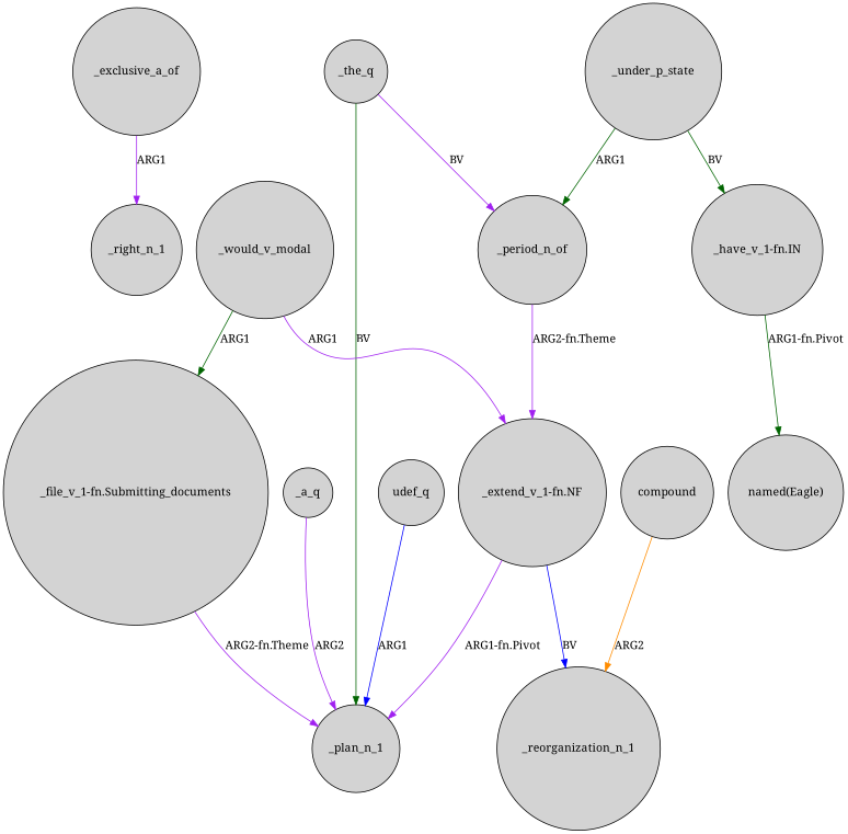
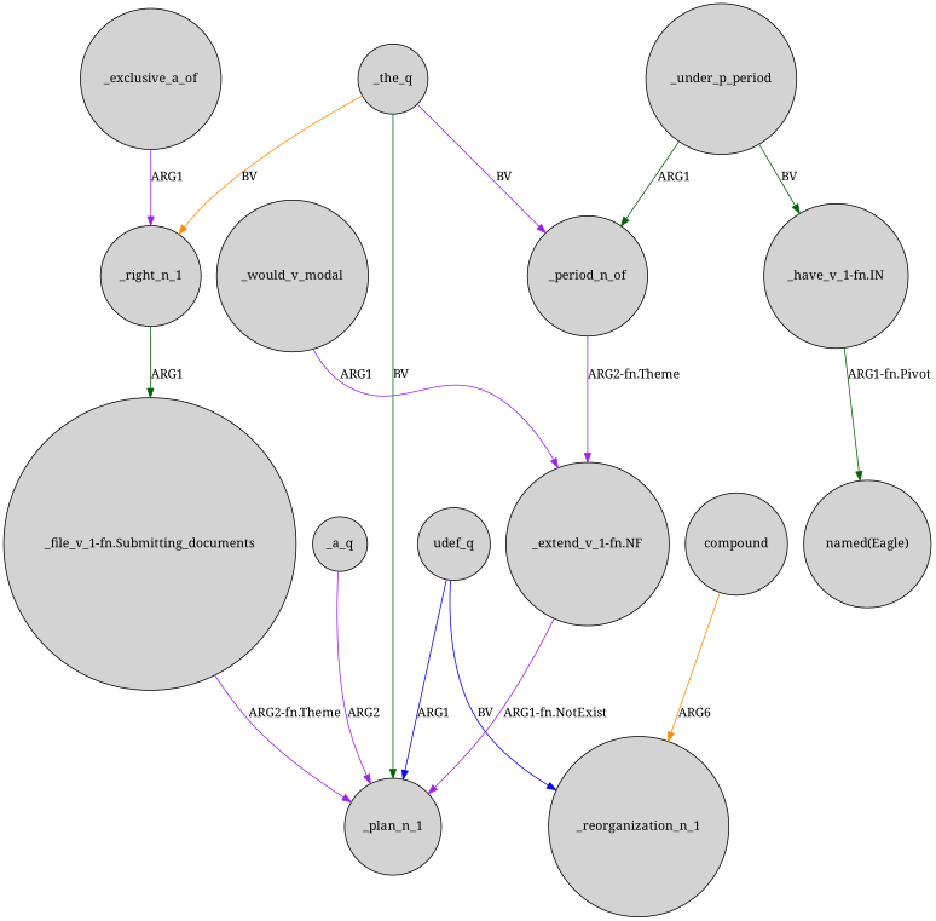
  digraph {
    fontname="Noto Serif"
    node [fontname="Noto Serif" shape=circle style=filled]
    edge [color=purple fontname="Noto Serif"]
    _the_q
    _right_n_1
    _plan_n_1
    _period_n_of
    "_file_v_1-fn.Submitting_documents"
    "_extend_v_1-fn.NF"
    _a_q
    compound
    _reorganization_n_1
    "_have_v_1-fn.IN"
    "named(Eagle)"
-   _under_p_state
+   _under_p_state [label=_under_p_period]
    _would_v_modal
    _exclusive_a_of
    udef_q
+   _the_q -> _right_n_1 [color=darkorange label=BV]
    _the_q -> _plan_n_1 [color=darkgreen label=BV]
    _the_q -> _period_n_of [label=BV]
-   _would_v_modal -> "_file_v_1-fn.Submitting_documents" [color=darkgreen label=ARG1]
+   _right_n_1 -> "_file_v_1-fn.Submitting_documents" [color=darkgreen label=ARG1]
    _period_n_of -> "_extend_v_1-fn.NF" [label="ARG2-fn.Theme"]
    "_file_v_1-fn.Submitting_documents" -> _plan_n_1 [label="ARG2-fn.Theme"]
-   "_extend_v_1-fn.NF" -> _plan_n_1 [label="ARG1-fn.Pivot"]
+   "_extend_v_1-fn.NF" -> _plan_n_1 [label="ARG1-fn.NotExist"]
    _a_q -> _plan_n_1 [label=ARG2]
-   compound -> _reorganization_n_1 [color=darkorange label=ARG2]
+   compound -> _reorganization_n_1 [color=darkorange label=ARG6]
    "_have_v_1-fn.IN" -> "named(Eagle)" [color=darkgreen label="ARG1-fn.Pivot"]
    _under_p_state -> _period_n_of [color=darkgreen label=ARG1]
    _under_p_state -> "_have_v_1-fn.IN" [color=darkgreen label=BV]
    _would_v_modal -> "_extend_v_1-fn.NF" [label=ARG1]
    _exclusive_a_of -> _right_n_1 [label=ARG1]
    udef_q -> _plan_n_1 [color=blue label=ARG1]
-   "_extend_v_1-fn.NF" -> _reorganization_n_1 [color=blue label=BV]
+   udef_q -> _reorganization_n_1 [color=blue label=BV]
  }
